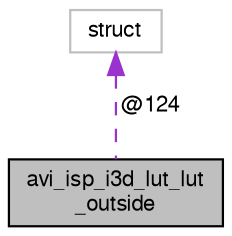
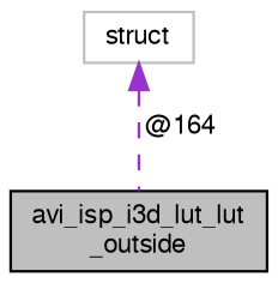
  digraph {
    node [fontname=FreeSans fontsize=10 shape=record style=filled]
    n1 [color=black fillcolor=grey75 fontcolor=black height=0.2 label="avi_isp_i3d_lut_lut\l_outside" width=0.4]
    n2 [color=grey75 fillcolor=white height=0.2 label=struct width=0.4]
-   n2 -> n1 [color=darkorchid3 dir=back fontname=FreeSans fontsize=10 label=" @124" labelfontname=FreeSans labelfontsize=10 style=dashed]
+   n2 -> n1 [color=darkorchid3 dir=back fontname=FreeSans fontsize=10 label=" @164" labelfontname=FreeSans labelfontsize=10 style=dashed]
  }
